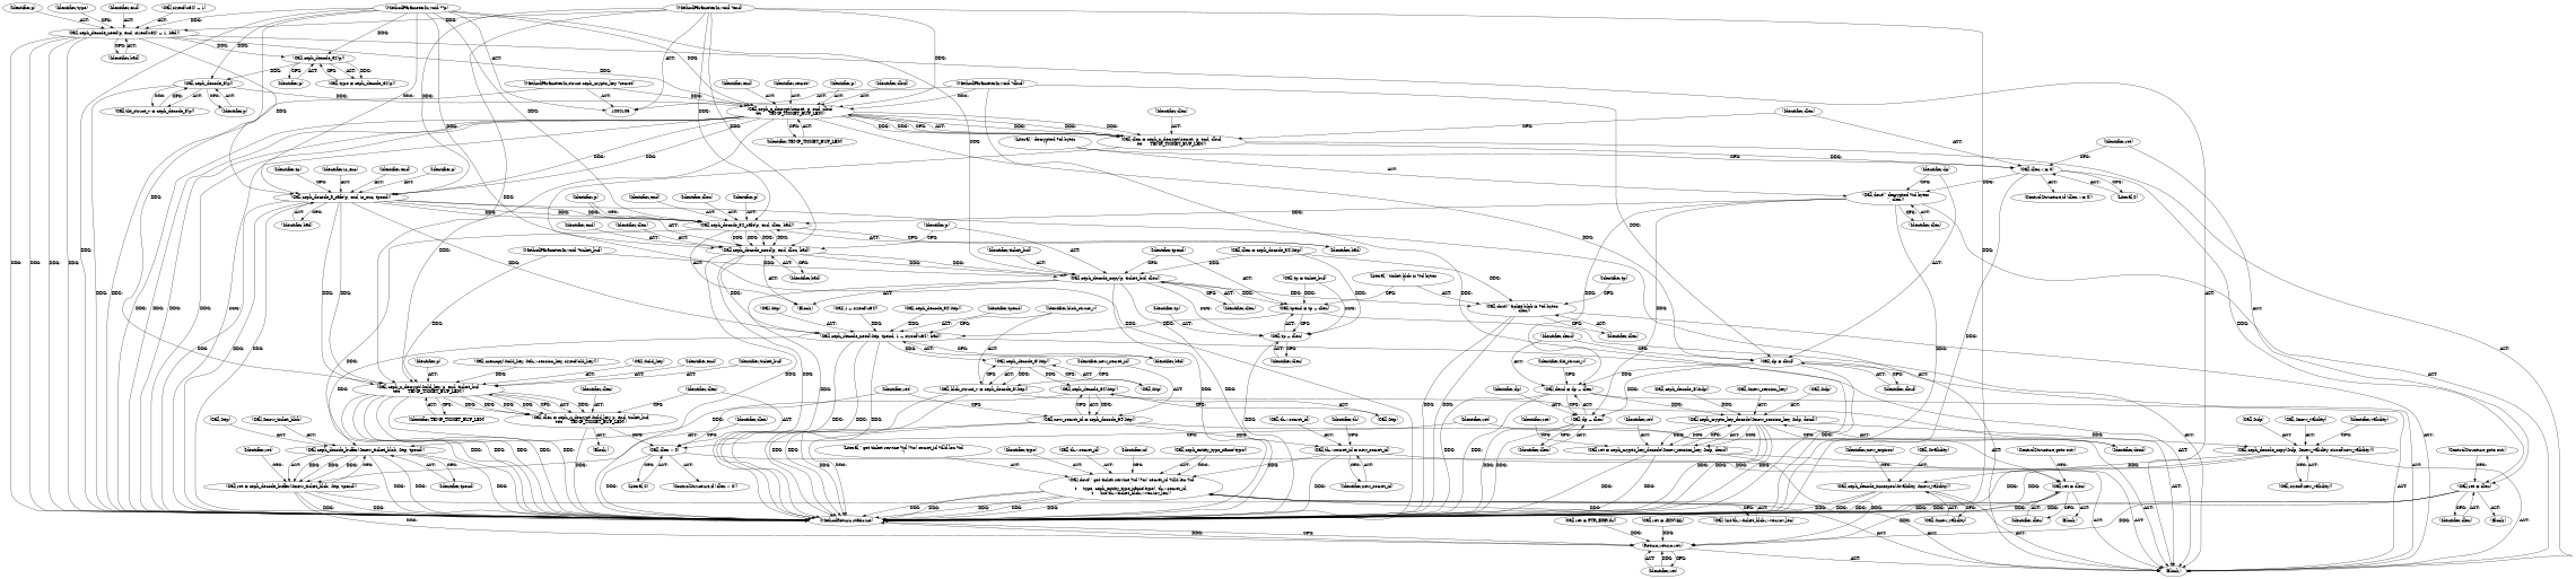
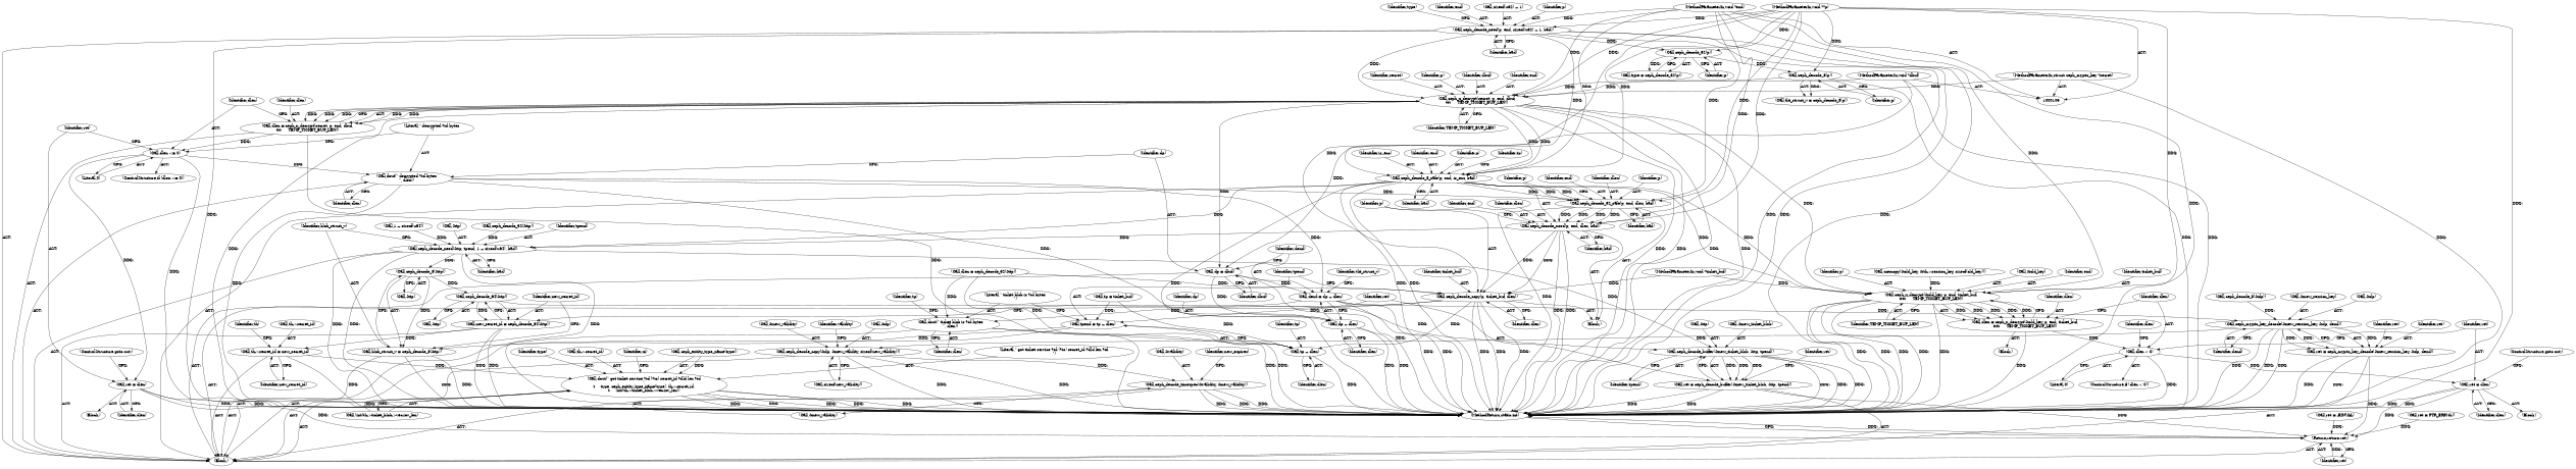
  digraph {
    n1 [label="(Call,ceph_x_decrypt(secret, p, end, dbuf,\n\t\t\t      TEMP_TICKET_BUF_LEN))"]
    n2 [label="(Call,dlen = ceph_x_decrypt(secret, p, end, dbuf,\n\t\t\t      TEMP_TICKET_BUF_LEN))"]
    n3 [label="(Call,dp = dbuf)"]
-   n4 [label="(Call,ceph_decode_8_safe(p, end, is_enc, tpend))"]
+   n4 [label="(Call,ceph_decode_8_safe(p, end, is_enc, bad))"]
    n5 [label="(Call,ceph_x_decrypt(&old_key, p, end, ticket_buf,\n\t\t\t\t      TEMP_TICKET_BUF_LEN))"]
    n6 [label="(MethodReturn,static int)"]
    n7 [label="(Identifier,TEMP_TICKET_BUF_LEN)"]
    n8 [label="(Block,)"]
    n9 [label="(Call,dlen <= 0)"]
    n10 [label="(Call,dend = dp + dlen)"]
    n11 [label="(Call,dp + dlen)"]
    n12 [label="(Identifier,dbuf)"]
    n13 [label="(Call,ceph_decode_32_safe(p, end, dlen, bad))"]
    n14 [label="(Call,ceph_decode_need(&tp, tpend, 1 + sizeof(u64), bad))"]
    n15 [label="(Identifier,bad)"]
    n16 [label="(Call,dlen = ceph_x_decrypt(&old_key, p, end, ticket_buf,\n\t\t\t\t      TEMP_TICKET_BUF_LEN))"]
    n17 [label="(Identifier,TEMP_TICKET_BUF_LEN)"]
    n18 [label="(Return,return ret;)"]
    n19 [label="(MethodParameterIn,struct ceph_crypto_key *secret)"]
    1000105
    n21 [label="(Call,ceph_decode_8(p))"]
    n22 [label="(Identifier,p)"]
    n23 [label="(Call,tkt_struct_v = ceph_decode_8(p))"]
    n24 [label="(Call,ceph_decode_32(p))"]
    n25 [label="(Call,type = ceph_decode_32(p))"]
    n26 [label="(Identifier,p)"]
    n27 [label="(Call,ceph_decode_need(p, end, sizeof(u32) + 1, bad))"]
    n28 [label="(Identifier,bad)"]
    n29 [label="(MethodParameterIn,void **p)"]
    n30 [label="(Call,ceph_decode_need(p, end, dlen, bad))"]
    n31 [label="(Call,ceph_decode_copy(p, ticket_buf, dlen))"]
    n32 [label="(Identifier,bad)"]
    n33 [label="(Block,)"]
    n34 [label="(Identifier,bad)"]
    n35 [label="(Call,tpend = tp + dlen)"]
    n36 [label="(Call,tp + dlen)"]
    n37 [label="(Call,dout(\" ticket blob is %d bytes\n\", dlen))"]
    n38 [label="(Identifier,dlen)"]
    n39 [label="(MethodParameterIn,void *end)"]
    n40 [label="(MethodParameterIn,void *dbuf)"]
    n41 [label="(Call,ret = dlen)"]
    n42 [label="(Call,dout(\" decrypted %d bytes\n\", dlen))"]
    n43 [label="(Literal,0)"]
    n44 [label="(ControlStructure,if (dlen <= 0))"]
    n45 [label="(Identifier,dlen)"]
    n46 [label="(Block,)"]
    n47 [label="(Identifier,dlen)"]
    n48 [label="(Identifier,ret)"]
    n49 [label="(Call,ceph_crypto_key_decode(&new_session_key, &dp, dend))"]
    n50 [label="(Identifier,dlen)"]
    n51 [label="(Call,ret = ceph_crypto_key_decode(&new_session_key, &dp, dend))"]
    n52 [label="(Call,ceph_decode_copy(&dp, &new_validity, sizeof(new_validity)))"]
    n53 [label="(Identifier,dend)"]
    n54 [label="(Call,ceph_decode_timespec(&validity, &new_validity))"]
    n55 [label="(Call,sizeof(new_validity))"]
    n56 [label="(Call,&new_validity)"]
    n57 [label="(Call,ceph_decode_8(&tp))"]
    n58 [label="(Call,ceph_decode_buffer(&new_ticket_blob, &tp, tpend))"]
    n59 [label="(Identifier,bad)"]
    n60 [label="(Identifier,dlen)"]
    n61 [label="(Identifier,dlen)"]
    n62 [label="(Call,blob_struct_v = ceph_decode_8(&tp))"]
    n63 [label="(Call,ceph_decode_64(&tp))"]
    n64 [label="(Call,&tp)"]
    n65 [label="(Call,ret = ceph_decode_buffer(&new_ticket_blob, &tp, tpend))"]
    n66 [label="(Identifier,tpend)"]
    n67 [label="(Call,new_secret_id = ceph_decode_64(&tp))"]
    n68 [label="(Call,&tp)"]
    n69 [label="(Call,th->secret_id = new_secret_id)"]
    n70 [label="(Call,dout(\" got ticket service %d (%s) secret_id %lld len %d\n\",\n\t     type, ceph_entity_type_name(type), th->secret_id,\n\t     (int)th->ticket_blob->vec.iov_len))"]
    n71 [label="(Identifier,new_secret_id)"]
    n72 [label="(Call,(int)th->ticket_blob->vec.iov_len)"]
    n73 [label="(Call,dlen < 0)"]
    n74 [label="(Block,)"]
    n75 [label="(Call,ret = dlen)"]
    n76 [label="(Literal,0)"]
    n77 [label="(ControlStructure,if (dlen < 0))"]
    n78 [label="(Identifier,dlen)"]
    n79 [label="(Block,)"]
    n80 [label="(Identifier,new_expires)"]
    n81 [label="(Literal,\" ticket blob is %d bytes\n\")"]
    n82 [label="(Identifier,tp)"]
    n83 [label="(Identifier,end)"]
    n84 [label="(Identifier,dp)"]
    n85 [label="(Identifier,ticket_buf)"]
    n86 [label="(ControlStructure,goto out;)"]
    n87 [label="(Literal,\" got ticket service %d (%s) secret_id %lld len %d\n\")"]
    n88 [label="(Identifier,p)"]
    n89 [label="(Identifier,tkt_struct_v)"]
    n90 [label="(Call,&dp)"]
    n91 [label="(Call,&tp)"]
    n92 [label="(Identifier,end)"]
    n93 [label="(Identifier,type)"]
    n94 [label="(Identifier,is_enc)"]
    n95 [label="(Identifier,tp)"]
    n96 [label="(Identifier,p)"]
    n97 [label="(Identifier,dlen)"]
    n98 [label="(Identifier,dlen)"]
    n99 [label="(Identifier,dlen)"]
    n100 [label="(Identifier,ret)"]
    n101 [label="(Identifier,p)"]
    n102 [label="(Identifier,dp)"]
    n103 [label="(Identifier,p)"]
    n104 [label="(Identifier,dlen)"]
    n105 [label="(Identifier,ret)"]
    n106 [label="(Identifier,tp)"]
    n107 [label="(Call,ret = PTR_ERR(th))"]
    n108 [label="(Identifier,type)"]
    n109 [label="(Call,memcpy(&old_key, &th->session_key, sizeof(old_key)))"]
    n110 [label="(Identifier,ret)"]
    n111 [label="(Call,&tp)"]
    n112 [label="(Identifier,th)"]
    n113 [label="(Identifier,end)"]
    n114 [label="(Identifier,dlen)"]
    n115 [label="(Identifier,dbuf)"]
    n116 [label="(Identifier,p)"]
    n117 [label="(Call,&validity)"]
    n118 [label="(Call,dlen = ceph_decode_32(&tp))"]
    n119 [label="(Call,&dp)"]
    n120 [label="(Call,1 + sizeof(u64))"]
    n121 [label="(Identifier,end)"]
    n122 [label="(Call,sizeof(u32) + 1)"]
    n123 [label="(Identifier,dlen)"]
    n124 [label="(Call,th->secret_id)"]
    n125 [label="(Call,ceph_decode_8(&dp))"]
    n126 [label="(Call,th->secret_id)"]
    n127 [label="(Call,&new_validity)"]
    n128 [label="(Identifier,ret)"]
    n129 [label="(Identifier,end)"]
    n130 [label="(Identifier,ret)"]
    n131 [label="(Identifier,p)"]
    n132 [label="(Identifier,ret)"]
    n133 [label="(Identifier,dend)"]
    n134 [label="(Call,ret = -EINVAL)"]
    n135 [label="(Identifier,blob_struct_v)"]
    n136 [label="(Identifier,xi)"]
    n137 [label="(Identifier,new_secret_id)"]
    n138 [label="(MethodParameterIn,void *ticket_buf)"]
    n139 [label="(ControlStructure,goto out;)"]
    n140 [label="(Literal,\" decrypted %d bytes\n\")"]
    n141 [label="(Call,&old_key)"]
    n142 [label="(Call,ceph_decode_32(&tp))"]
    n143 [label="(Identifier,ticket_buf)"]
    n144 [label="(Identifier,p)"]
    n145 [label="(Identifier,dlen)"]
    n146 [label="(Identifier,end)"]
    n147 [label="(Call,&new_ticket_blob)"]
    n148 [label="(Call,&new_session_key)"]
    n149 [label="(Call,tp = ticket_buf)"]
    n150 [label="(Identifier,secret)"]
    n151 [label="(Identifier,tpend)"]
    n152 [label="(Call,ceph_entity_type_name(type))"]
    n153 [label="(Identifier,validity)"]
    n154 [label="(Identifier,tpend)"]
    n1 -> n2 [label="AST: "]
    n1 -> n2 [label="DDG: "]
    n1 -> n2 [label="DDG: "]
    n1 -> n2 [label="DDG: "]
    n1 -> n2 [label="DDG: "]
    n1 -> n2 [label="DDG: "]
    n1 -> n3 [label="DDG: "]
    n1 -> n4 [label="DDG: "]
    n1 -> n4 [label="DDG: "]
    n1 -> n5 [label="DDG: "]
    n1 -> n6 [label="DDG: "]
    n1 -> n6 [label="DDG: "]
    n1 -> n6 [label="DDG: "]
    n1 -> n6 [label="DDG: "]
    n1 -> n6 [label="DDG: "]
    n1 -> n7 [label="CFG: "]
    n2 -> n1 [label="CFG: "]
    n2 -> n6 [label="DDG: "]
    n2 -> n8 [label="AST: "]
    n2 -> n9 [label="DDG: "]
    n3 -> n6 [label="DDG: "]
    n3 -> n8 [label="AST: "]
    n3 -> n10 [label="DDG: "]
    n3 -> n11 [label="DDG: "]
    n3 -> n12 [label="CFG: "]
    n4 -> n5 [label="DDG: "]
    n4 -> n5 [label="DDG: "]
    n4 -> n6 [label="DDG: "]
    n4 -> n6 [label="DDG: "]
    n4 -> n6 [label="DDG: "]
    n4 -> n8 [label="AST: "]
    n4 -> n13 [label="DDG: "]
    n4 -> n13 [label="DDG: "]
    n4 -> n13 [label="DDG: "]
    n4 -> n14 [label="DDG: "]
    n4 -> n15 [label="CFG: "]
    n5 -> n6 [label="DDG: "]
    n5 -> n6 [label="DDG: "]
    n5 -> n6 [label="DDG: "]
    n5 -> n6 [label="DDG: "]
    n5 -> n6 [label="DDG: "]
    n5 -> n16 [label="AST: "]
    n5 -> n16 [label="DDG: "]
    n5 -> n16 [label="DDG: "]
    n5 -> n16 [label="DDG: "]
    n5 -> n16 [label="DDG: "]
    n5 -> n16 [label="DDG: "]
    n5 -> n17 [label="CFG: "]
    n6 -> n18 [label="CFG: "]
    n7 -> n1 [label="AST: "]
    n9 -> n6 [label="DDG: "]
    n9 -> n41 [label="DDG: "]
    n9 -> n42 [label="DDG: "]
    n9 -> n43 [label="CFG: "]
    n9 -> n44 [label="AST: "]
    n10 -> n6 [label="DDG: "]
    n10 -> n6 [label="DDG: "]
    n10 -> n8 [label="AST: "]
    n10 -> n11 [label="CFG: "]
    n10 -> n49 [label="DDG: "]
    n11 -> n6 [label="DDG: "]
    n11 -> n6 [label="DDG: "]
    n11 -> n10 [label="AST: "]
    n11 -> n50 [label="CFG: "]
    n12 -> n3 [label="AST: "]
    n13 -> n6 [label="DDG: "]
    n13 -> n30 [label="DDG: "]
    n13 -> n30 [label="DDG: "]
    n13 -> n30 [label="DDG: "]
    n13 -> n30 [label="DDG: "]
    n13 -> n32 [label="CFG: "]
    n13 -> n33 [label="AST: "]
    n14 -> n6 [label="DDG: "]
    n14 -> n6 [label="DDG: "]
    n14 -> n6 [label="DDG: "]
    n14 -> n8 [label="AST: "]
    n14 -> n57 [label="DDG: "]
    n14 -> n58 [label="DDG: "]
    n14 -> n59 [label="CFG: "]
    n15 -> n4 [label="AST: "]
    n16 -> n5 [label="CFG: "]
    n16 -> n6 [label="DDG: "]
    n16 -> n73 [label="DDG: "]
    n16 -> n74 [label="AST: "]
    n17 -> n5 [label="AST: "]
    n18 -> n6 [label="DDG: "]
    n18 -> n8 [label="AST: "]
    n18 -> n48 [label="CFG: "]
    n19 -> n1 [label="DDG: "]
    n19 -> n6 [label="DDG: "]
    n19 -> 1000105 [label="AST: "]
    n21 -> n1 [label="DDG: "]
    n21 -> n6 [label="DDG: "]
    n21 -> n22 [label="CFG: "]
    n21 -> n23 [label="AST: "]
    n21 -> n23 [label="DDG: "]
    n22 -> n21 [label="AST: "]
-   n23 -> n21 [label="CFG: "]
    n24 -> n21 [label="DDG: "]
    n24 -> n25 [label="AST: "]
    n24 -> n25 [label="DDG: "]
    n24 -> n26 [label="CFG: "]
    n25 -> n24 [label="CFG: "]
    n26 -> n24 [label="AST: "]
    n27 -> n1 [label="DDG: "]
    n27 -> n4 [label="DDG: "]
    n27 -> n6 [label="DDG: "]
    n27 -> n6 [label="DDG: "]
    n27 -> n6 [label="DDG: "]
    n27 -> n6 [label="DDG: "]
    n27 -> n8 [label="AST: "]
    n27 -> n24 [label="DDG: "]
    n27 -> n28 [label="CFG: "]
    n28 -> n27 [label="AST: "]
    n29 -> n1 [label="DDG: "]
    n29 -> n4 [label="DDG: "]
    n29 -> n5 [label="DDG: "]
    n29 -> n6 [label="DDG: "]
    n29 -> n13 [label="DDG: "]
    n29 -> 1000105 [label="AST: "]
    n29 -> n21 [label="DDG: "]
    n29 -> n24 [label="DDG: "]
    n29 -> n27 [label="DDG: "]
    n29 -> n30 [label="DDG: "]
    n29 -> n31 [label="DDG: "]
    n30 -> n6 [label="DDG: "]
    n30 -> n6 [label="DDG: "]
    n30 -> n14 [label="DDG: "]
    n30 -> n31 [label="DDG: "]
    n30 -> n31 [label="DDG: "]
    n30 -> n33 [label="AST: "]
    n30 -> n34 [label="CFG: "]
    n31 -> n6 [label="DDG: "]
    n31 -> n6 [label="DDG: "]
    n31 -> n6 [label="DDG: "]
    n31 -> n33 [label="AST: "]
    n31 -> n35 [label="DDG: "]
    n31 -> n36 [label="DDG: "]
    n31 -> n37 [label="DDG: "]
    n31 -> n38 [label="CFG: "]
    n32 -> n13 [label="AST: "]
    n34 -> n30 [label="AST: "]
    n35 -> n8 [label="AST: "]
-   n35 -> n14 [label="DDG: "]
+   n35 -> n62 [label="DDG: "]
    n35 -> n36 [label="CFG: "]
    n36 -> n6 [label="DDG: "]
    n36 -> n35 [label="AST: "]
    n36 -> n60 [label="CFG: "]
    n37 -> n6 [label="DDG: "]
    n37 -> n6 [label="DDG: "]
    n37 -> n8 [label="AST: "]
    n37 -> n61 [label="CFG: "]
    n38 -> n31 [label="AST: "]
    n39 -> n1 [label="DDG: "]
    n39 -> n4 [label="DDG: "]
    n39 -> n5 [label="DDG: "]
    n39 -> n6 [label="DDG: "]
    n39 -> n13 [label="DDG: "]
    n39 -> 1000105 [label="AST: "]
    n39 -> n27 [label="DDG: "]
    n39 -> n30 [label="DDG: "]
    n40 -> n1 [label="DDG: "]
    n40 -> n3 [label="DDG: "]
    n40 -> n6 [label="DDG: "]
    n40 -> 1000105 [label="AST: "]
    n41 -> n6 [label="DDG: "]
    n41 -> n6 [label="DDG: "]
    n41 -> n18 [label="DDG: "]
    n41 -> n45 [label="CFG: "]
    n41 -> n46 [label="AST: "]
    n42 -> n6 [label="DDG: "]
    n42 -> n8 [label="AST: "]
    n42 -> n10 [label="DDG: "]
    n42 -> n11 [label="DDG: "]
    n42 -> n13 [label="DDG: "]
    n42 -> n47 [label="CFG: "]
    n43 -> n9 [label="AST: "]
    n45 -> n41 [label="AST: "]
    n47 -> n42 [label="AST: "]
    n48 -> n18 [label="AST: "]
    n48 -> n18 [label="DDG: "]
    n49 -> n6 [label="DDG: "]
    n49 -> n6 [label="DDG: "]
    n49 -> n6 [label="DDG: "]
    n49 -> n51 [label="AST: "]
    n49 -> n51 [label="DDG: "]
    n49 -> n51 [label="DDG: "]
    n49 -> n51 [label="DDG: "]
    n49 -> n52 [label="DDG: "]
    n49 -> n53 [label="CFG: "]
    n50 -> n11 [label="AST: "]
    n51 -> n6 [label="DDG: "]
    n51 -> n6 [label="DDG: "]
    n51 -> n8 [label="AST: "]
    n51 -> n18 [label="DDG: "]
    n51 -> n49 [label="CFG: "]
    n52 -> n6 [label="DDG: "]
    n52 -> n6 [label="DDG: "]
    n52 -> n8 [label="AST: "]
    n52 -> n54 [label="DDG: "]
    n52 -> n55 [label="CFG: "]
    n53 -> n49 [label="AST: "]
    n54 -> n6 [label="DDG: "]
    n54 -> n6 [label="DDG: "]
    n54 -> n6 [label="DDG: "]
    n54 -> n8 [label="AST: "]
    n54 -> n56 [label="CFG: "]
    n55 -> n52 [label="AST: "]
    n56 -> n54 [label="AST: "]
    n57 -> n62 [label="AST: "]
    n57 -> n62 [label="DDG: "]
    n57 -> n63 [label="DDG: "]
    n57 -> n64 [label="CFG: "]
    n58 -> n6 [label="DDG: "]
    n58 -> n6 [label="DDG: "]
    n58 -> n6 [label="DDG: "]
    n58 -> n65 [label="AST: "]
    n58 -> n65 [label="DDG: "]
    n58 -> n65 [label="DDG: "]
    n58 -> n65 [label="DDG: "]
    n58 -> n66 [label="CFG: "]
    n59 -> n14 [label="AST: "]
    n60 -> n36 [label="AST: "]
    n61 -> n37 [label="AST: "]
    n62 -> n6 [label="DDG: "]
    n62 -> n6 [label="DDG: "]
    n62 -> n8 [label="AST: "]
    n62 -> n57 [label="CFG: "]
    n63 -> n58 [label="DDG: "]
    n63 -> n67 [label="AST: "]
    n63 -> n67 [label="DDG: "]
    n63 -> n68 [label="CFG: "]
    n64 -> n57 [label="AST: "]
    n65 -> n6 [label="DDG: "]
    n65 -> n6 [label="DDG: "]
    n65 -> n8 [label="AST: "]
    n65 -> n18 [label="DDG: "]
    n65 -> n58 [label="CFG: "]
    n66 -> n58 [label="AST: "]
    n67 -> n6 [label="DDG: "]
    n67 -> n6 [label="DDG: "]
    n67 -> n8 [label="AST: "]
    n67 -> n63 [label="CFG: "]
    n67 -> n69 [label="DDG: "]
    n68 -> n63 [label="AST: "]
    n69 -> n6 [label="DDG: "]
    n69 -> n8 [label="AST: "]
    n69 -> n70 [label="DDG: "]
    n69 -> n71 [label="CFG: "]
    n70 -> n6 [label="DDG: "]
    n70 -> n6 [label="DDG: "]
    n70 -> n6 [label="DDG: "]
    n70 -> n6 [label="DDG: "]
    n70 -> n6 [label="DDG: "]
    n70 -> n8 [label="AST: "]
    n70 -> n72 [label="CFG: "]
    n71 -> n69 [label="AST: "]
    n72 -> n70 [label="AST: "]
    n72 -> n70 [label="DDG: "]
    n73 -> n6 [label="DDG: "]
    n73 -> n75 [label="DDG: "]
    n73 -> n76 [label="CFG: "]
    n73 -> n77 [label="AST: "]
    n75 -> n6 [label="DDG: "]
    n75 -> n6 [label="DDG: "]
    n75 -> n18 [label="DDG: "]
    n75 -> n78 [label="CFG: "]
    n75 -> n79 [label="AST: "]
    n76 -> n73 [label="AST: "]
    n78 -> n75 [label="AST: "]
    n80 -> n54 [label="CFG: "]
    n81 -> n35 [label="CFG: "]
    n81 -> n37 [label="AST: "]
    n82 -> n4 [label="CFG: "]
    n83 -> n13 [label="AST: "]
    n84 -> n3 [label="AST: "]
    n84 -> n42 [label="CFG: "]
    n85 -> n5 [label="AST: "]
    n86 -> n75 [label="CFG: "]
    n87 -> n70 [label="AST: "]
    n88 -> n5 [label="AST: "]
    n89 -> n10 [label="CFG: "]
    n90 -> n49 [label="AST: "]
    n91 -> n58 [label="AST: "]
    n92 -> n30 [label="AST: "]
    n93 -> n70 [label="AST: "]
    n94 -> n4 [label="AST: "]
    n95 -> n37 [label="CFG: "]
    n96 -> n27 [label="AST: "]
    n97 -> n13 [label="AST: "]
    n98 -> n30 [label="AST: "]
    n99 -> n2 [label="CFG: "]
    n99 -> n9 [label="AST: "]
    n100 -> n51 [label="AST: "]
    n101 -> n13 [label="AST: "]
    n102 -> n11 [label="AST: "]
    n103 -> n1 [label="AST: "]
    n104 -> n2 [label="AST: "]
    n105 -> n65 [label="CFG: "]
    n106 -> n36 [label="AST: "]
    n107 -> n18 [label="DDG: "]
    n108 -> n27 [label="CFG: "]
    n109 -> n5 [label="DDG: "]
    n110 -> n51 [label="CFG: "]
    n111 -> n14 [label="AST: "]
    n112 -> n69 [label="CFG: "]
    n113 -> n27 [label="AST: "]
    n114 -> n16 [label="CFG: "]
    n114 -> n73 [label="AST: "]
    n115 -> n1 [label="AST: "]
    n116 -> n13 [label="CFG: "]
    n116 -> n30 [label="AST: "]
    n117 -> n54 [label="AST: "]
    n118 -> n31 [label="DDG: "]
    n118 -> n36 [label="DDG: "]
    n118 -> n37 [label="DDG: "]
    n119 -> n52 [label="AST: "]
    n120 -> n14 [label="DDG: "]
    n121 -> n4 [label="AST: "]
    n122 -> n27 [label="AST: "]
    n123 -> n73 [label="CFG: "]
    n124 -> n69 [label="AST: "]
    n125 -> n49 [label="DDG: "]
    n126 -> n70 [label="AST: "]
    n127 -> n52 [label="AST: "]
    n128 -> n9 [label="CFG: "]
    n128 -> n41 [label="AST: "]
    n129 -> n1 [label="AST: "]
    n130 -> n65 [label="AST: "]
    n130 -> n67 [label="CFG: "]
    n131 -> n30 [label="CFG: "]
    n131 -> n31 [label="AST: "]
    n132 -> n73 [label="CFG: "]
    n132 -> n75 [label="AST: "]
    n133 -> n3 [label="CFG: "]
    n133 -> n10 [label="AST: "]
    n134 -> n18 [label="DDG: "]
    n135 -> n14 [label="CFG: "]
    n135 -> n62 [label="AST: "]
    n136 -> n70 [label="CFG: "]
    n137 -> n62 [label="CFG: "]
    n137 -> n67 [label="AST: "]
    n138 -> n5 [label="DDG: "]
    n138 -> n31 [label="DDG: "]
    n139 -> n41 [label="CFG: "]
    n140 -> n9 [label="CFG: "]
    n140 -> n42 [label="AST: "]
    n141 -> n5 [label="AST: "]
    n142 -> n14 [label="DDG: "]
    n143 -> n31 [label="AST: "]
    n144 -> n4 [label="AST: "]
    n145 -> n16 [label="AST: "]
    n146 -> n5 [label="AST: "]
    n147 -> n58 [label="AST: "]
    n148 -> n49 [label="AST: "]
    n149 -> n35 [label="DDG: "]
    n149 -> n36 [label="DDG: "]
    n150 -> n1 [label="AST: "]
    n151 -> n31 [label="CFG: "]
    n151 -> n35 [label="AST: "]
    n152 -> n70 [label="AST: "]
    n152 -> n70 [label="DDG: "]
    n153 -> n52 [label="CFG: "]
    n154 -> n14 [label="AST: "]
  }
